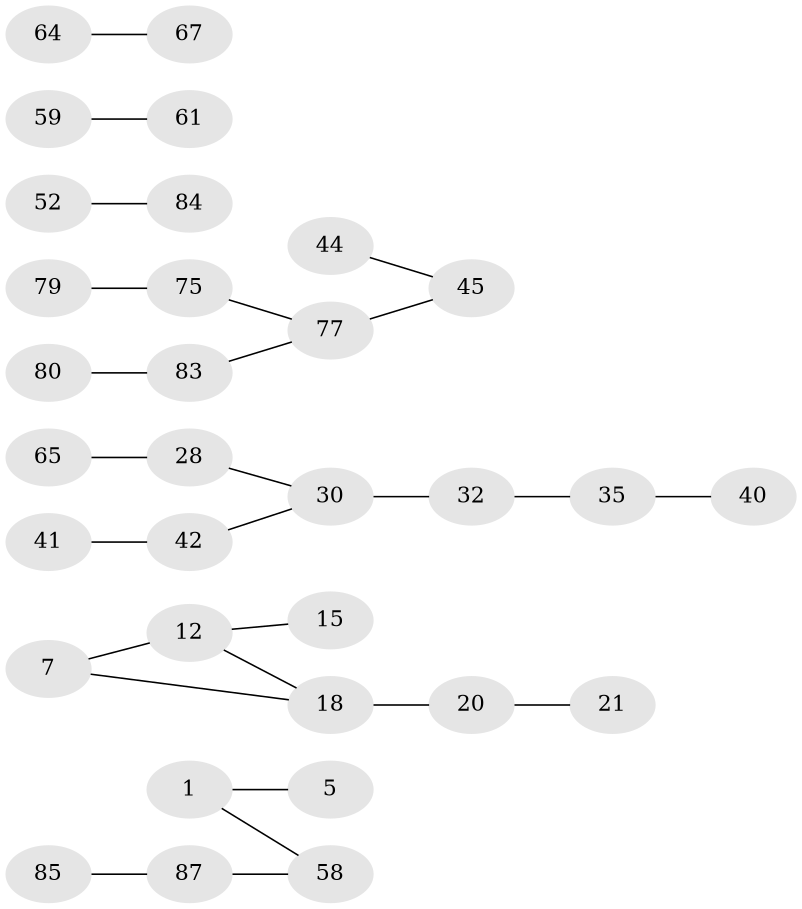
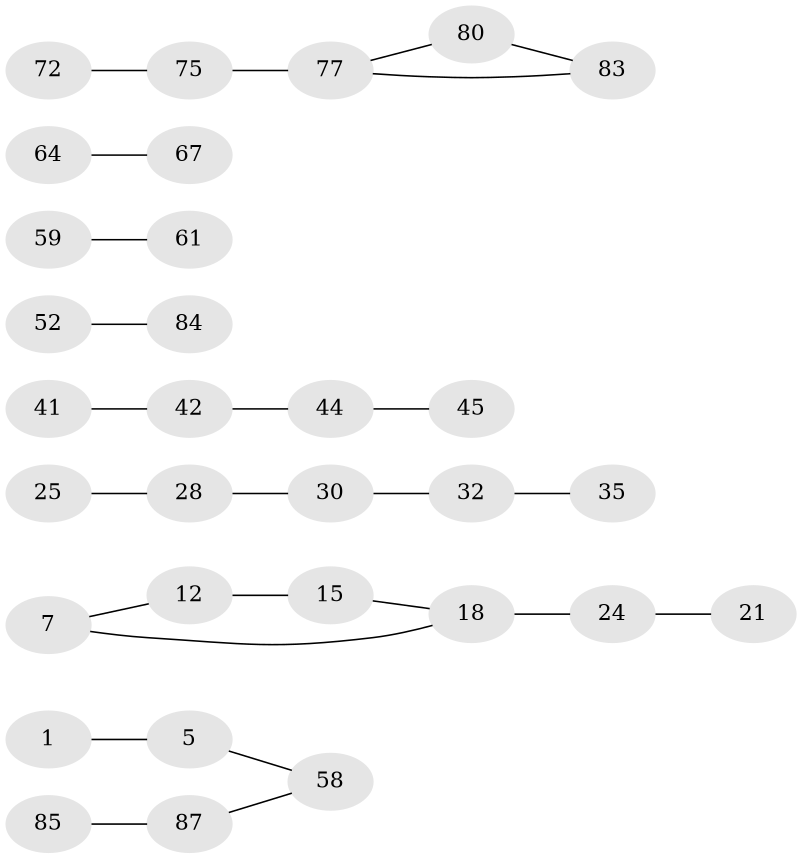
  graph {
    rankdir=LR
    node [color=gray90 style=filled]
    1 [super="+2+89"]
    5 [super="+6"]
    n3 [label=58]
    7 [super="+8"]
    12 [super="+13"]
    15 [super="+16"]
    18 [super="+19"]
-   20
+   20 [label=24]
    21 [super="+22"]
-   25 [super="+26" label=65]
+   25 [super="+26"]
    28 [super="+29"]
    30 [super="+31"]
    32 [super="+33"]
    35 [super="+36"]
-   40
    42 [super="+43"]
    41
    44
    45 [super="+46"]
    52 [super="+53"]
    n21 [label=84 super="+55"]
    59 [super="+60"]
    61 [super="+62"]
    64 [super="+65"]
    67 [super="+68"]
-   72 [super="+73" label=79]
+   72 [super="+73"]
    75 [super="+76"]
    77 [super="+78"]
    80 [super="+81"]
    83 [super="+84"]
    85 [super="+86"]
    87
    1 -- 5
-   1 -- n3
+   5 -- n3
    7 -- 12
    12 -- 15
-   12 -- 18
+   15 -- 18
    18 -- 7
    18 -- 20
    20 -- 21
    25 -- 28
    28 -- 30
    30 -- 32
    32 -- 35
-   35 -- 40
-   42 -- 30
+   42 -- 44
    41 -- 42
    44 -- 45
    52 -- n21
    59 -- 61
    64 -- 67
    72 -- 75
    75 -- 77
-   77 -- 45
+   77 -- 80
    80 -- 83
    83 -- 77
    85 -- 87
    87 -- n3
  }
